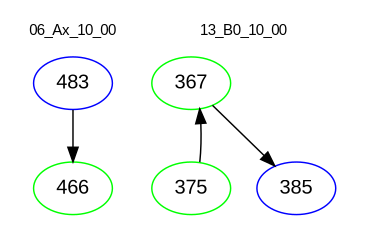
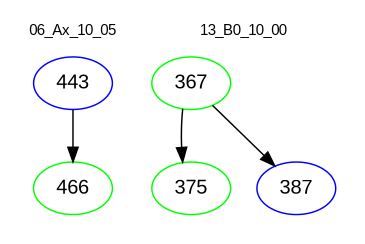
  digraph {
    fontname="Liberation Sans"
    node [color=green fontname="Liberation Sans"]
    edge [color=black fontname="Liberation Sans"]
-   n1 [color=blue label=483]
+   n1 [color=blue label=443]
    n2 [label=466]
    n3 [label=367]
    n4 [label=375]
-   n5 [color=blue label=385]
+   n5 [color=blue label=387]
    subgraph cluster_1 {
      color=white
      fontsize=10
-     label="06_Ax_10_00"
+     label="06_Ax_10_05"
      n1
      n2
    }
    subgraph cluster_2 {
      color=white
      fontsize=10
      label="13_B0_10_00"
      n3
      n4
      n5
    }
    n1 -> n2
-   n4 -> n3
+   n3 -> n4
    n3 -> n5
  }
